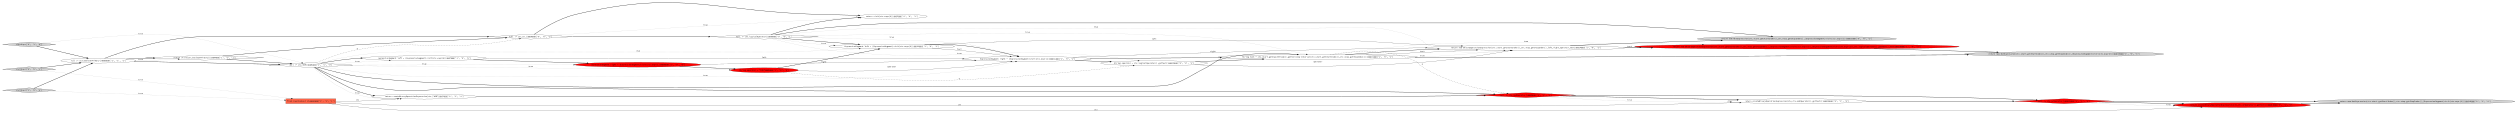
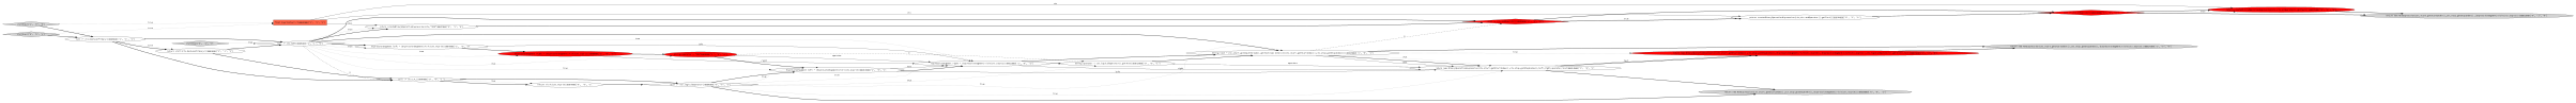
  digraph {
    fontname="Source Code Pro"
    rankdir=LR
    node [fillcolor=white fontname="Source Code Pro" shape=ellipse style=filled]
    edge [fontname="Source Code Pro" style=bold]
    n1 [label="null != ctx.LP_()@@@6@@@['0', '0', '1']" shape=diamond]
    n2 [label="return visit(ctx.expr(0))@@@7@@@['0', '0', '1']"]
    n3 [label="null != ctx.logicalOperator()@@@9@@@['0', '0', '1']" shape=diamond]
    n4 [fillcolor=lightgray label="return new NotExpression(ctx.start.getStartIndex(),ctx.stop.getStopIndex(),(ExpressionSegment)visit(ctx.expr(0)))@@@16@@@['0', '0', '1']"]
    n5 [label="ExpressionSegment right = (ExpressionSegment)visit(ctx.expr(1))@@@11@@@['1', '0', '1']"]
    n6 [label="String operator = ctx.logicalOperator().getText()@@@12@@@['0', '0', '1']"]
    n7 [label="String text = ctx.start.getInputStream().getText(new Interval(ctx.start.getStartIndex(),ctx.stop.getStopIndex()))@@@13@@@['1', '0', '1']"]
    n8 [label="return new BinaryOperationExpression(ctx.start.getStartIndex(),ctx.stop.getStopIndex(),left,right,operator,text)@@@14@@@['1', '0', '1']"]
    n9 [label="ExpressionSegment left = (ExpressionSegment)visit(ctx.expr(0))@@@10@@@['1', '0', '1']"]
    n10 [fillcolor=red label="null != ctx.andOperator()@@@9@@@['0', '1', '0']" shape=diamond]
    n11 [fillcolor=red label="return new BinaryOperationExpression(ctx.start.getStartIndex(),ctx.stop.getStopIndex(),(ExpressionSegment)visit(ctx.expr(0)),(ExpressionSegment)visit(ctx.expr(1)),ctx.logicalOperator().getText(),text)@@@15@@@['1', '0', '0']"]
    n12 [fillcolor=lightgray label="return new NotExpression(ctx.start.getStartIndex(),ctx.stop.getStopIndex(),(ExpressionSegment)visit(ctx.expr(0)))@@@17@@@['1', '0', '0']"]
    n13 [fillcolor=tomato label="final ExprContext ctx@@@2@@@['1', '1', '1']" shape=box]
    n14 [label="return createBinaryOperationExpression(ctx,ctx.andOperator().getText())@@@10@@@['0', '1', '0']"]
    n15 [fillcolor=red label="return createBinaryOperationExpression(ctx,ctx.orOperator().getText())@@@13@@@['0', '1', '0']"]
    n16 [label="return createBinaryOperationExpression(ctx,\"XOR\")@@@7@@@['0', '1', '0']"]
    n17 [fillcolor=red label="null != ctx.orOperator()@@@12@@@['0', '1', '0']" shape=diamond]
    n18 [fillcolor=lightgray label="return new NotExpression(ctx.start.getStartIndex(),ctx.stop.getStopIndex(),(ExpressionSegment)visit(ctx.expr(0)))@@@15@@@['0', '1', '0']"]
-   n19 [label="return visit(ctx.booleanPrimary())@@@4@@@['1', '1', '1']" shape=diamond]
+   n19 [label="return visit(ctx.booleanPrimary())@@@4@@@['1', '1', '1']"]
    n20 [label="null != ctx.XOR()@@@6@@@['1', '1', '0']" shape=diamond]
    n21 [fillcolor=red label="String operator = \"XOR\"@@@9@@@['1', '0', '0']"]
    n22 [fillcolor=red label="ExpressionSegment right = (ExpressionSegment)visit(ctx.expr(1))@@@8@@@['1', '0', '0']"]
    n23 [label="ExpressionSegment left = (ExpressionSegment)visit(ctx.expr(0))@@@7@@@['1', '0', '0']"]
    n24 [label="null != ctx.booleanPrimary()@@@3@@@['1', '1', '1']"]
    n25 [fillcolor=lightgray label="visitExpr['0', '0', '1']" shape=diamond]
    n26 [fillcolor=lightgray label="visitExpr['0', '1', '0']" shape=diamond]
    n27 [fillcolor=lightgray label="visitExpr['1', '0', '0']" shape=diamond]
    n1 -> n2
    n1 -> n2 [label=true style=dotted]
    n1 -> n3
-   n3 -> n2
+   n2 -> n3
    n3 -> n4
    n3 -> n5 [label=true style=dotted]
    n3 -> n6 [label=true style=dotted]
    n3 -> n7 [label=true style=dotted]
    n3 -> n8 [label=true style=dotted]
    n3 -> n9
    n3 -> n9 [label=true style=dotted]
    n5 -> n6
    n5 -> n7
    n5 -> n8 [label=right style=solid]
    n6 -> n7
    n6 -> n8 [label=operator style=solid]
    n7 -> n8 [label=true style=dotted]
    n7 -> n8
    n7 -> n8 [label=text style=solid]
    n7 -> n10 [label=0 style=dashed]
    n7 -> n11 [label=true style=dotted]
    n7 -> n12
    n8 -> n4
    n8 -> n11 [label=text style=solid]
    n8 -> n11
    n9 -> n5
    n9 -> n5 [label=text style=solid]
    n9 -> n8 [label=left style=solid]
    n10 -> n14 [label=true style=dotted]
    n10 -> n14
    n10 -> n17
    n11 -> n12
    n13 -> n14 [label=ctx style=solid]
    n13 -> n15 [label=ctx style=solid]
    n13 -> n16 [label=ctx style=solid]
    n14 -> n17
    n15 -> n18
    n16 -> n10
    n17 -> n15 [label=true style=dotted]
    n17 -> n15
    n17 -> n18
    n19 -> n1
    n19 -> n20
    n20 -> n1 [label=0 style=dashed]
    n20 -> n5 [label=true style=dotted]
    n20 -> n7
    n20 -> n9 [label=true style=dotted]
    n20 -> n10
    n20 -> n16
    n20 -> n16 [label=true style=dotted]
    n20 -> n21 [label=true style=dotted]
    n20 -> n22 [label=true style=dotted]
    n20 -> n23
    n20 -> n23 [label=true style=dotted]
    n21 -> n5 [label=operator style=solid]
    n21 -> n6 [label=0 style=dashed]
    n21 -> n9
    n22 -> n5 [label=right style=solid]
    n22 -> n21
    n23 -> n5 [label=left style=solid]
    n23 -> n22
    n24 -> n1
    n24 -> n19 [label=true style=dotted]
    n24 -> n19
    n24 -> n20
    n25 -> n13 [label=true style=dotted]
    n25 -> n24
    n26 -> n20 [label=true style=dotted]
-   n26 -> n24
    n27 -> n13 [label=true style=dotted]
    n27 -> n24
  }
